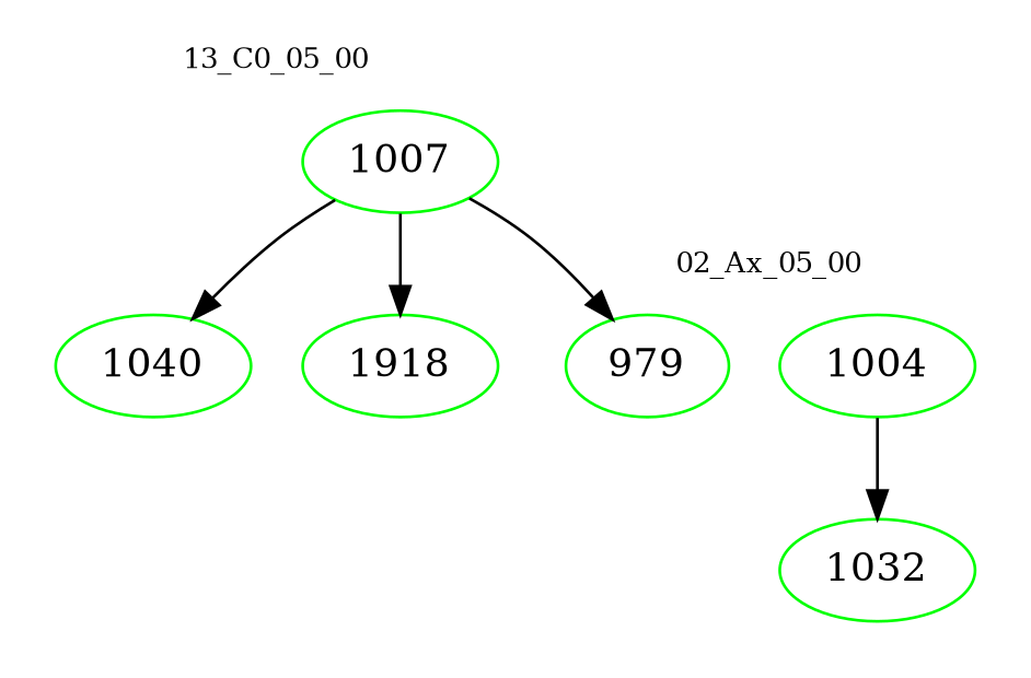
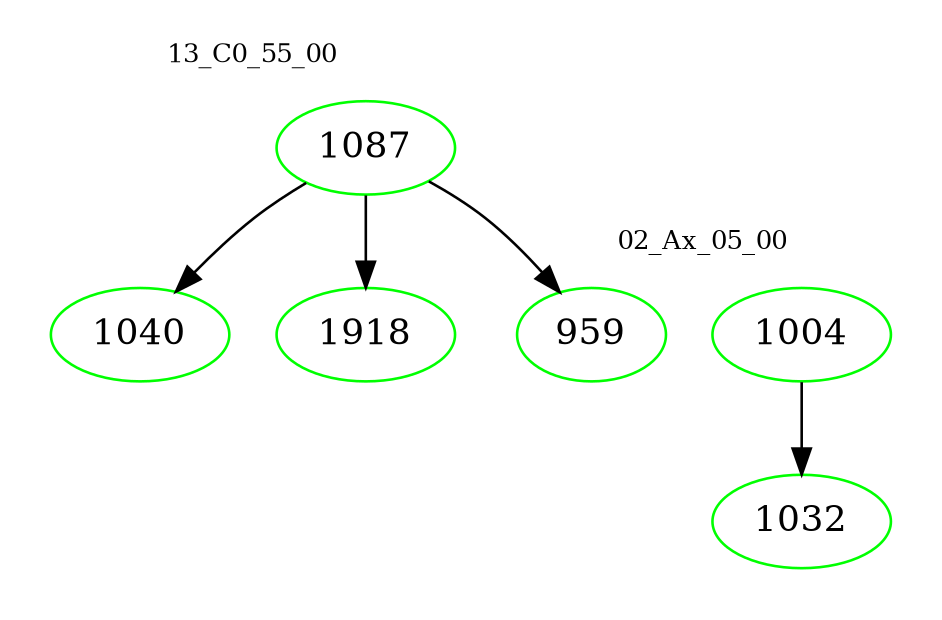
  digraph {
    node [color=green]
    edge [color=black]
    n1 [label=1004]
-   n2 [label=979]
+   n2 [label=959]
    n3 [label=1032]
-   n4 [label=1007]
+   n4 [label=1087]
    n5 [label=1040]
    n6 [label=1918]
    subgraph cluster_1 {
      color=white
      fontsize=10
      label="02_Ax_05_00"
      n1
      n2
      n3
    }
    subgraph cluster_2 {
      color=white
      fontsize=10
-     label="13_C0_05_00"
+     label="13_C0_55_00"
      n4
      n5
      n6
    }
    n1 -> n3
    n4 -> n2
    n4 -> n5
    n4 -> n6
  }
